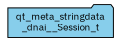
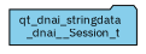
  digraph {
    rankdir=LR
    fontname="IBM Plex Sans"
-   n1 [color=black fillcolor=skyblue fontname="IBM Plex Sans" fontsize=10 height=0.2 label="qt_meta_stringdata\l_dnai__Session_t" shape=folder style=filled width=0.4]
+   n1 [color=black fillcolor=skyblue fontname="IBM Plex Sans" fontsize=10 height=0.2 label="qt_dnai_stringdata\l_dnai__Session_t" shape=folder style=filled width=0.4]
  }
